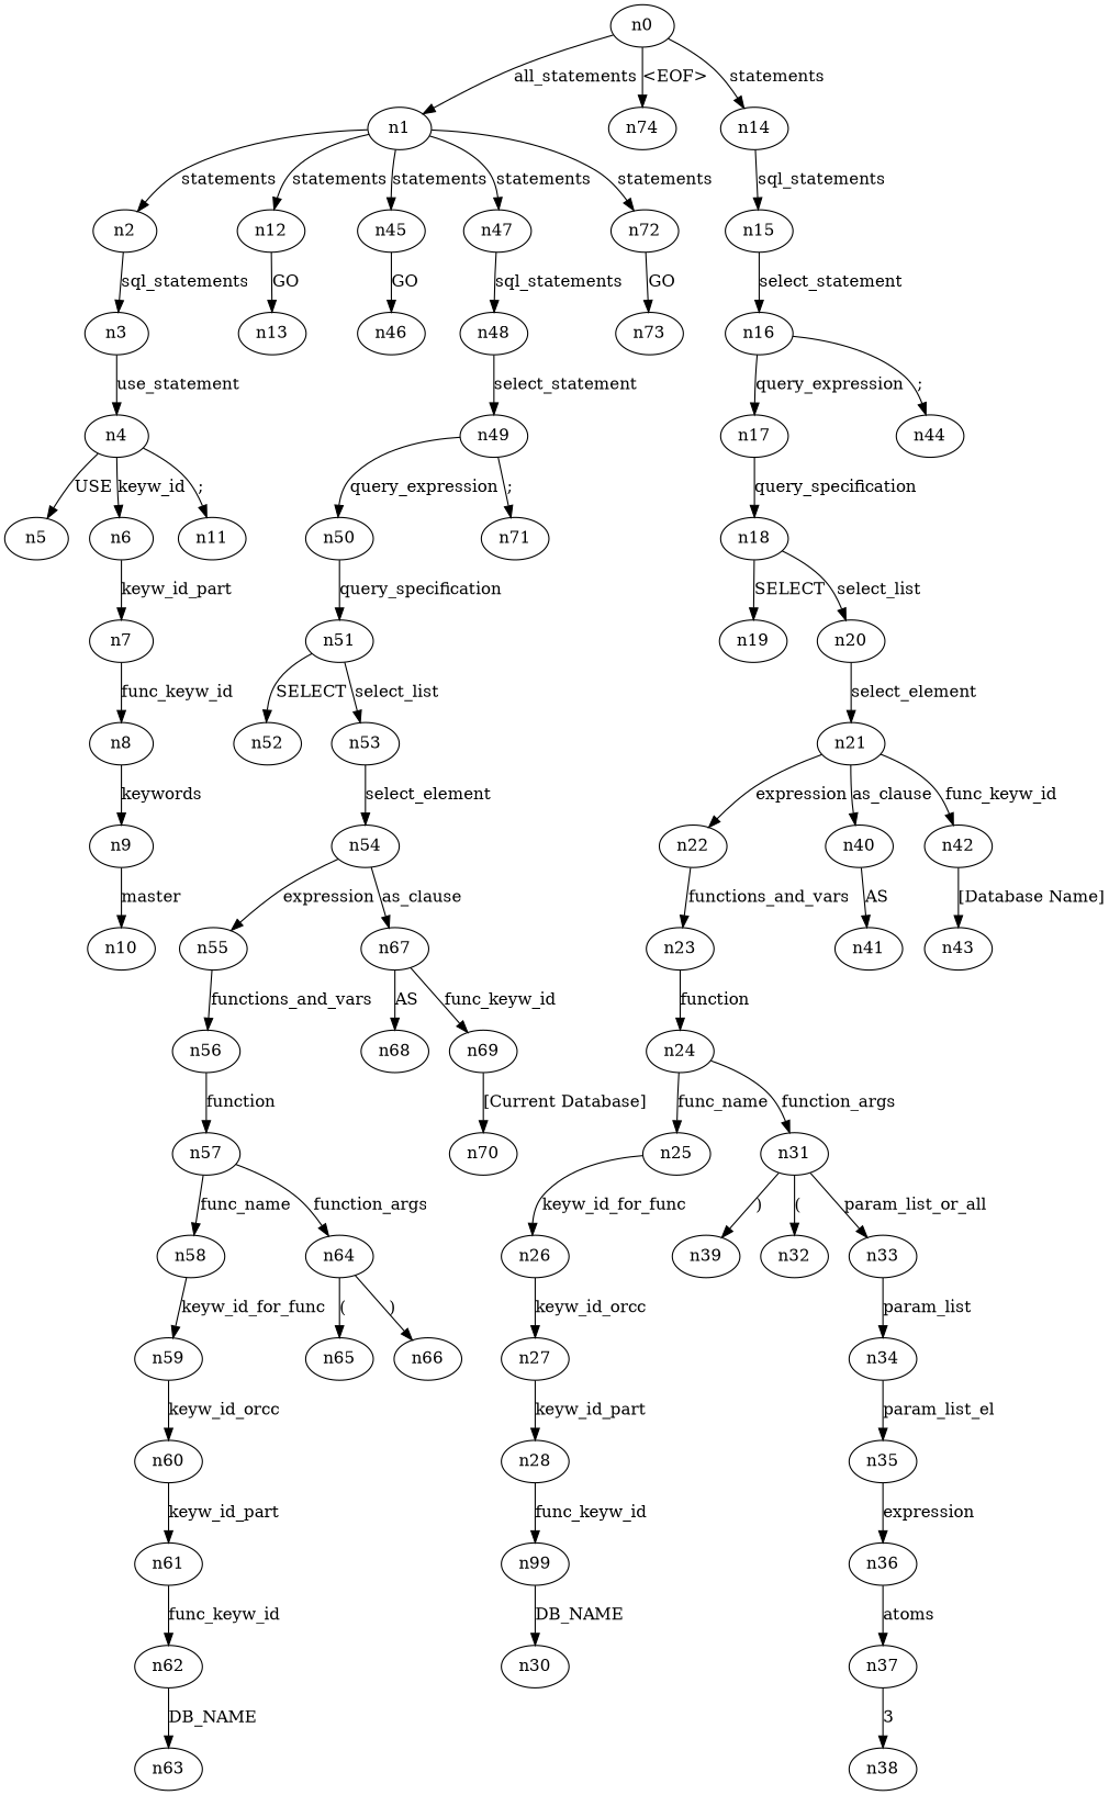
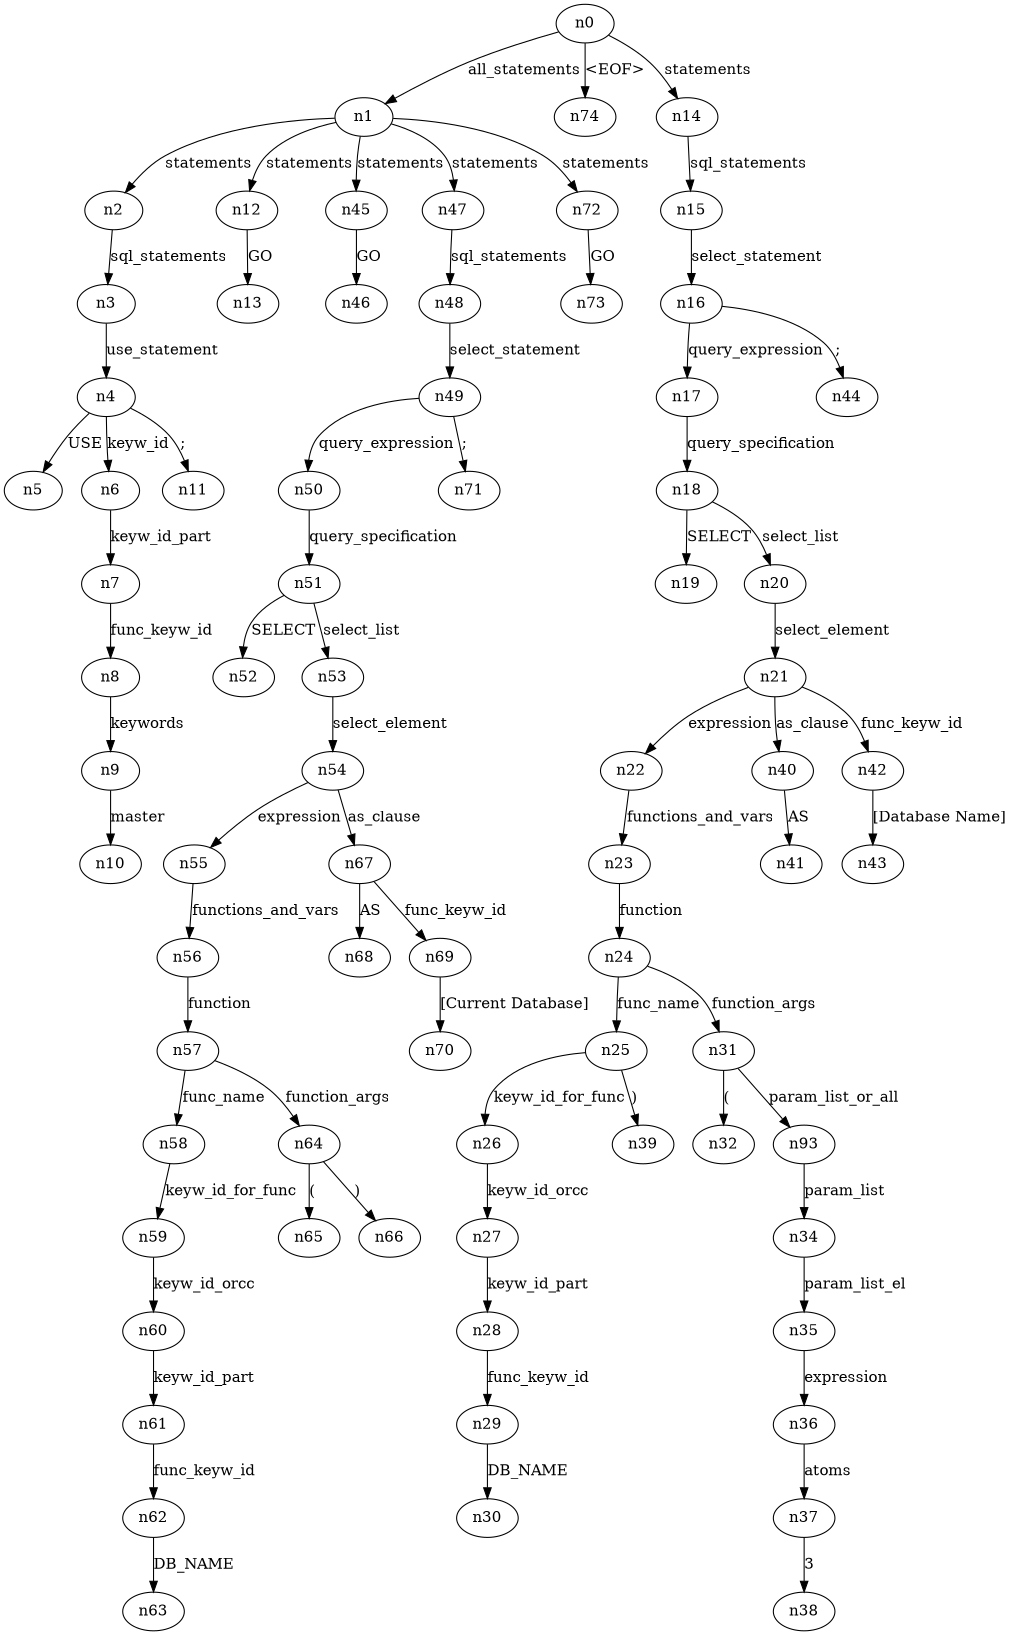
  digraph {
    n0
    n1
    n74
    n14
    n2
    n12
    n45
    n47
    n72
    n3
    n13
    n15
    n46
    n48
    n73
    n4
    n5
    n6
    n11
    n7
    n8
    n9
    n10
    n16
    n17
    n44
    n18
    n19
    n20
    n21
    n22
    n40
    n42
    n23
    n41
    n24
    n25
    n31
    n26
    n32
-   n33
+   n33 [label=n93]
    n39
    n27
    n28
-   n29 [label=n99]
+   n29
    n30
    n34
    n35
    n36
    n37
    n38
    n43
    n49
    n50
    n71
    n51
    n52
    n53
    n54
    n55
    n67
    n56
    n68
    n69
    n57
    n58
    n64
    n59
    n65
    n66
    n60
    n61
    n62
    n63
    n70
    n0 -> n1 [label=all_statements]
    n0 -> n74 [label="<EOF>"]
    n0 -> n14 [label=statements]
    n1 -> n2 [label=statements]
    n1 -> n12 [label=statements]
    n1 -> n45 [label=statements]
    n1 -> n47 [label=statements]
    n1 -> n72 [label=statements]
    n14 -> n15 [label=sql_statements]
    n2 -> n3 [label=sql_statements]
    n12 -> n13 [label=GO]
    n45 -> n46 [label=GO]
    n47 -> n48 [label=sql_statements]
    n72 -> n73 [label=GO]
    n3 -> n4 [label=use_statement]
    n15 -> n16 [label=select_statement]
    n48 -> n49 [label=select_statement]
    n4 -> n5 [label=USE]
    n4 -> n6 [label=keyw_id]
    n4 -> n11 [label=";"]
    n6 -> n7 [label=keyw_id_part]
    n7 -> n8 [label=func_keyw_id]
    n8 -> n9 [label=keywords]
    n9 -> n10 [label=master]
    n16 -> n17 [label=query_expression]
    n16 -> n44 [label=";"]
    n17 -> n18 [label=query_specification]
    n18 -> n19 [label=SELECT]
    n18 -> n20 [label=select_list]
    n20 -> n21 [label=select_element]
    n21 -> n22 [label=expression]
    n21 -> n40 [label=as_clause]
    n21 -> n42 [label=func_keyw_id]
    n22 -> n23 [label=functions_and_vars]
    n40 -> n41 [label=AS]
    n42 -> n43 [label="[Database Name]"]
    n23 -> n24 [label=function]
    n24 -> n25 [label=func_name]
    n24 -> n31 [label=function_args]
    n25 -> n26 [label=keyw_id_for_func]
    n31 -> n32 [label="("]
    n31 -> n33 [label=param_list_or_all]
-   n31 -> n39 [label=")"]
+   n25 -> n39 [label=")"]
    n26 -> n27 [label=keyw_id_orcc]
    n33 -> n34 [label=param_list]
    n27 -> n28 [label=keyw_id_part]
    n28 -> n29 [label=func_keyw_id]
    n29 -> n30 [label=DB_NAME]
    n34 -> n35 [label=param_list_el]
    n35 -> n36 [label=expression]
    n36 -> n37 [label=atoms]
    n37 -> n38 [label=3]
    n49 -> n50 [label=query_expression]
    n49 -> n71 [label=";"]
    n50 -> n51 [label=query_specification]
    n51 -> n52 [label=SELECT]
    n51 -> n53 [label=select_list]
    n53 -> n54 [label=select_element]
    n54 -> n55 [label=expression]
    n54 -> n67 [label=as_clause]
    n55 -> n56 [label=functions_and_vars]
    n67 -> n68 [label=AS]
    n67 -> n69 [label=func_keyw_id]
    n56 -> n57 [label=function]
    n69 -> n70 [label="[Current Database]"]
    n57 -> n58 [label=func_name]
    n57 -> n64 [label=function_args]
    n58 -> n59 [label=keyw_id_for_func]
    n64 -> n65 [label="("]
    n64 -> n66 [label=")"]
    n59 -> n60 [label=keyw_id_orcc]
    n60 -> n61 [label=keyw_id_part]
    n61 -> n62 [label=func_keyw_id]
    n62 -> n63 [label=DB_NAME]
  }
